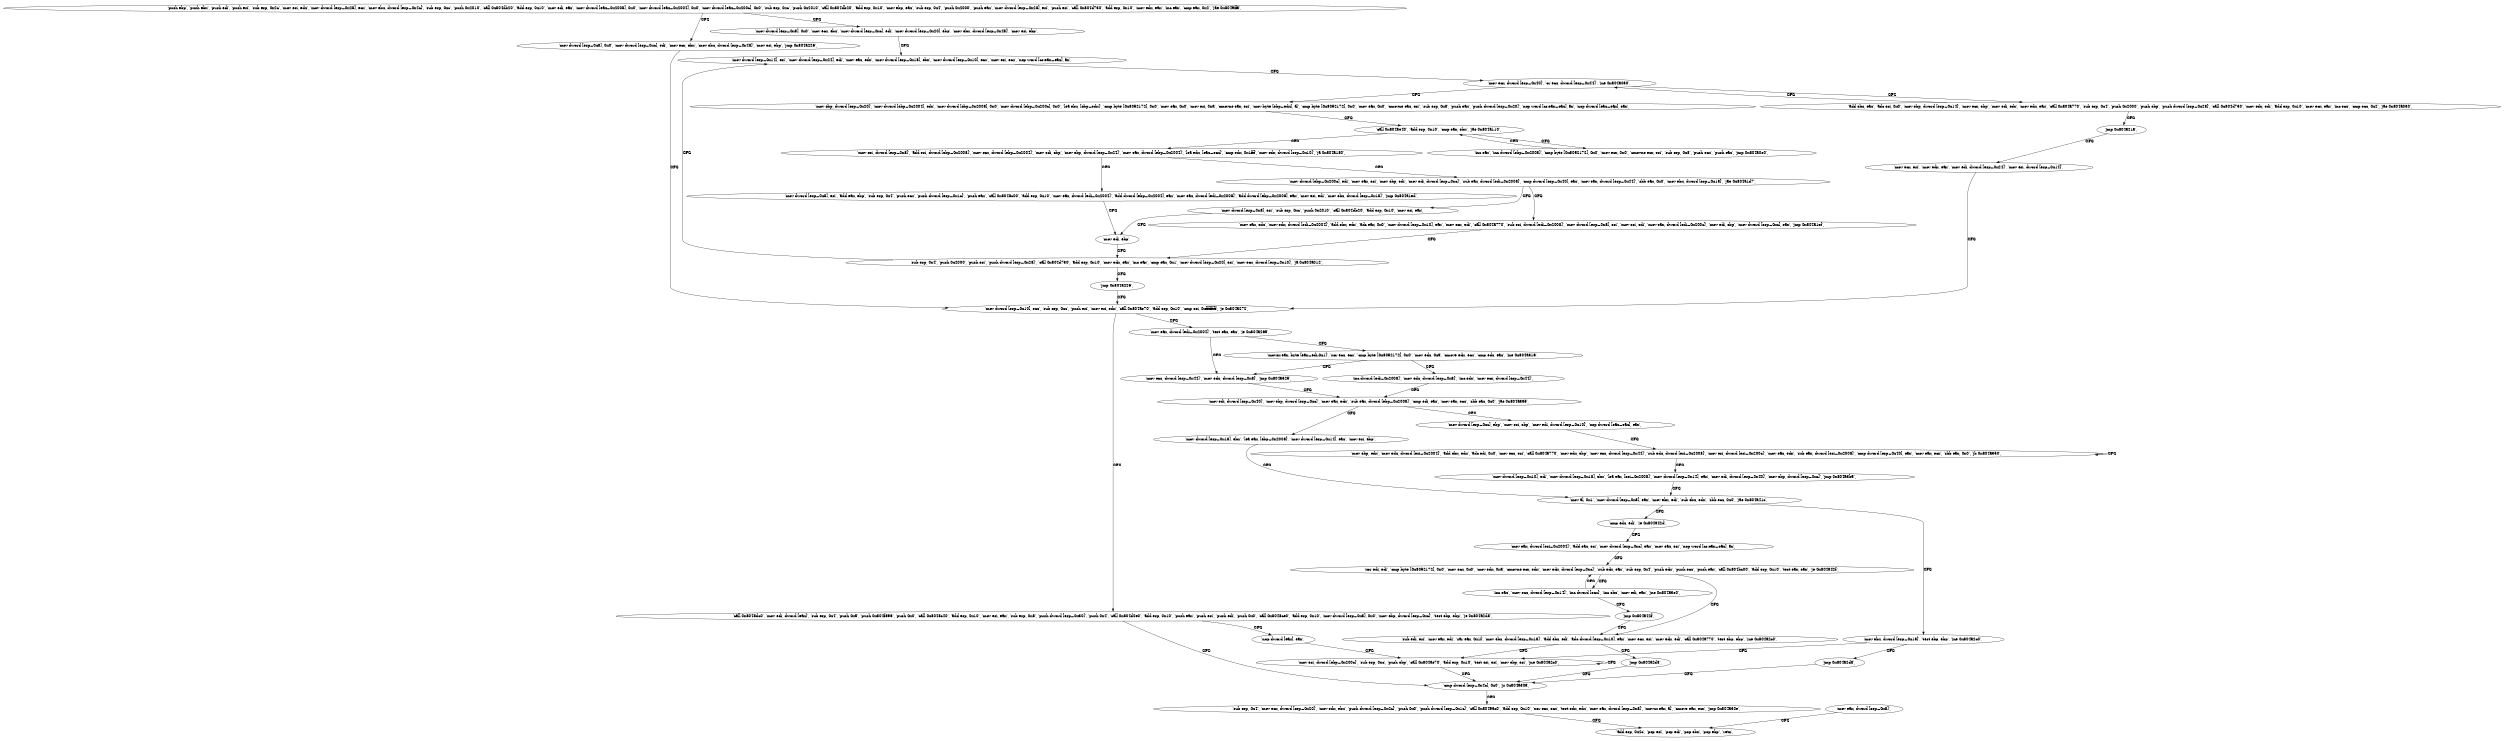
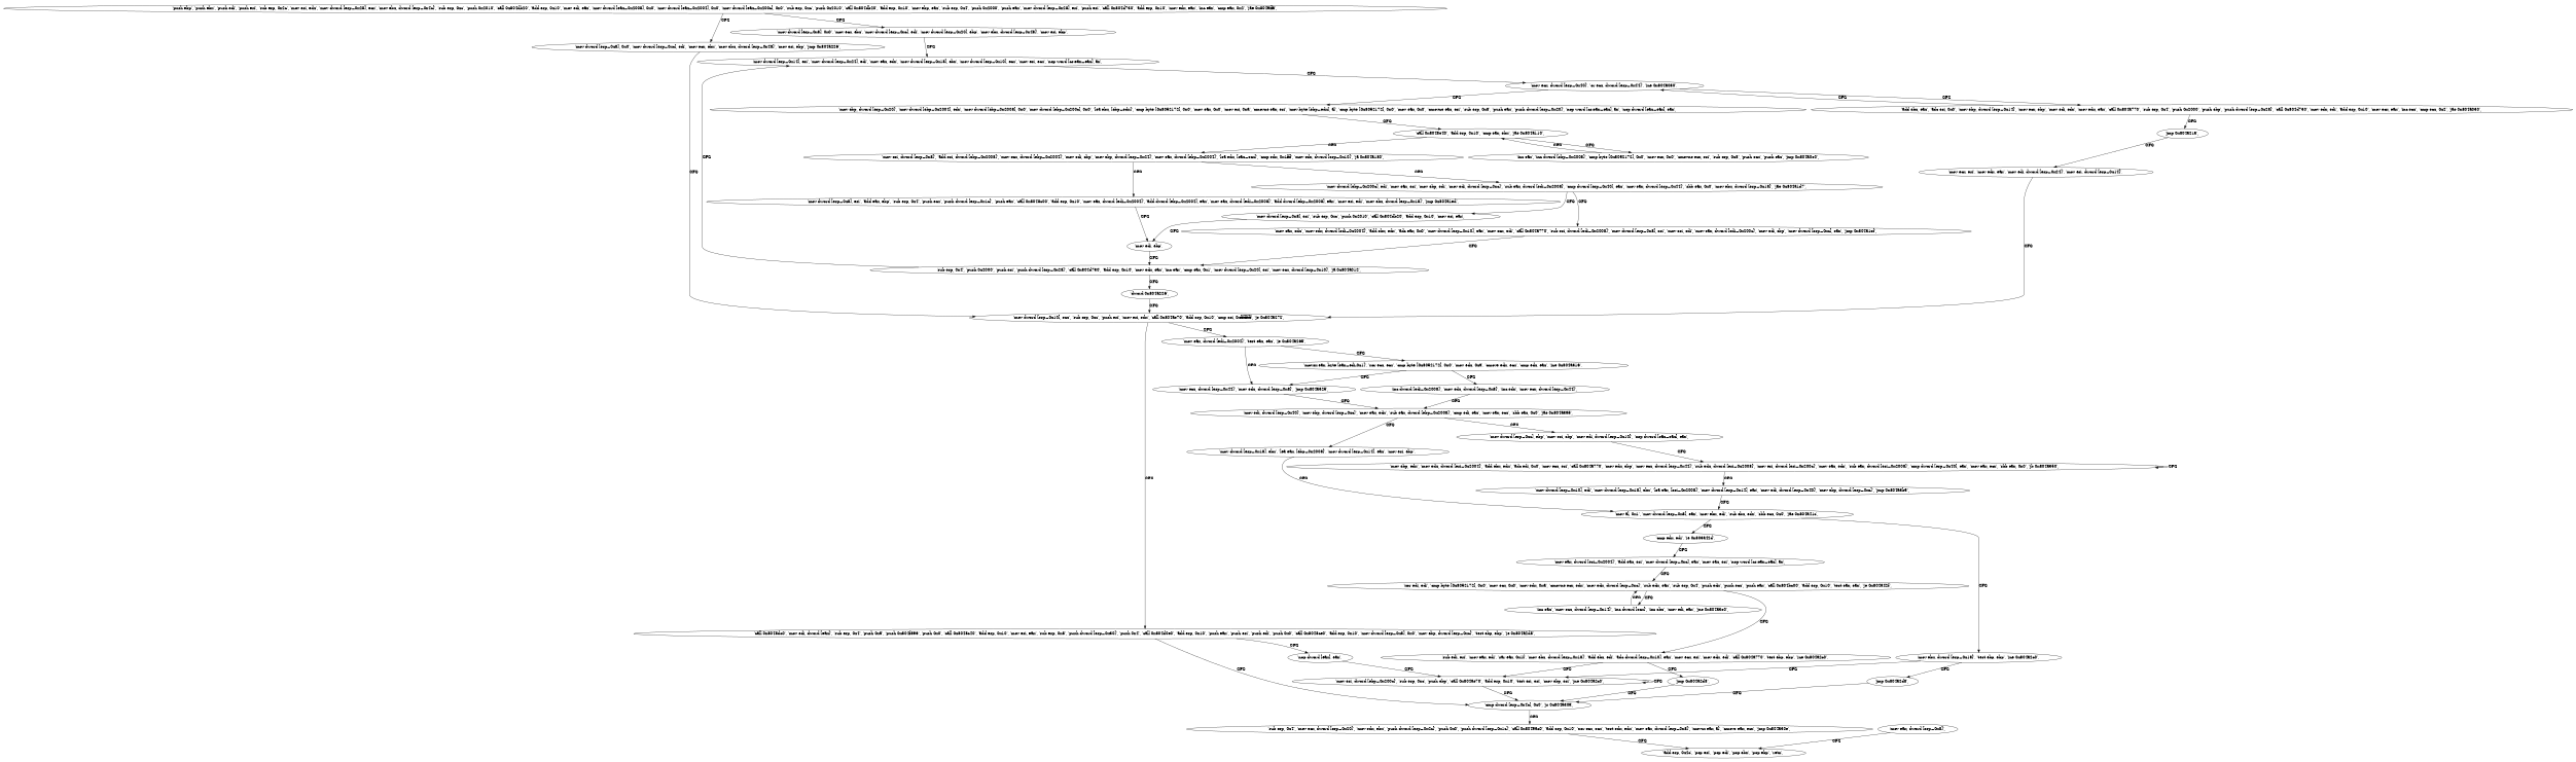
  digraph {
    n1 [label="'push ebp', 'push ebx', 'push edi', 'push esi', 'sub esp, 0x2c', 'mov esi, edx', 'mov dword [esp+0x28], ecx', 'mov ebx, dword [esp+0x4c]', 'sub esp, 0xc', 'push 0x2010', 'call 0x804db20', 'add esp, 0x10', 'mov edi, eax', 'mov dword [eax+0x2008], 0x0', 'mov dword [eax+0x2004], 0x0', 'mov dword [eax+0x200c], 0x0', 'sub esp, 0xc', 'push 0x2010', 'call 0x804db20', 'add esp, 0x10', 'mov ebp, eax', 'sub esp, 0x4', 'push 0x2000', 'push eax', 'mov dword [esp+0x28], esi', 'push esi', 'call 0x804d730', 'add esp, 0x10', 'mov edx, eax', 'inc eax', 'cmp eax, 0x2', 'jae 0x8049ffa', "]
    n2 [label="'mov dword [esp+0x8], 0x0', 'mov ecx, ebx', 'mov dword [esp+0xc], edi', 'mov dword [esp+0x20], ebp', 'mov ebx, dword [esp+0x48]', 'mov esi, ebp', "]
    n3 [label="'mov dword [esp+0x8], 0x0', 'mov dword [esp+0xc], edi', 'mov ecx, ebx', 'mov ebx, dword [esp+0x48]', 'mov esi, ebp', 'jmp 0x804a226', "]
    n4 [label="'mov dword [esp+0x14], esi', 'mov dword [esp+0x24], edi', 'mov eax, edx', 'mov dword [esp+0x18], ebx', 'mov dword [esp+0x10], ecx', 'mov esi, ecx', 'nop word [cs:eax+eax], ax', "]
    n5 [label="'mov dword [esp+0x10], ecx', 'sub esp, 0xc', 'push esi', 'mov esi, edx', 'call 0x804ae70', 'add esp, 0x10', 'cmp esi, 0xffffffff', 'je 0x804a272', "]
    n6 [label="'mov ecx, dword [esp+0x40]', 'or ecx, dword [esp+0x44]', 'jne 0x804a080', "]
    n7 [label="'call 0x8048dc0', 'mov edi, dword [eax]', 'sub esp, 0x4', 'push 0x5', 'push 0x804f896', 'push 0x0', 'call 0x8048c40', 'add esp, 0x10', 'mov esi, eax', 'sub esp, 0x8', 'push dword [esp+0x30]', 'push 0x4', 'call 0x804d0e0', 'add esp, 0x10', 'push eax', 'push esi', 'push edi', 'push 0x0', 'call 0x8048ce0', 'add esp, 0x10', 'mov dword [esp+0x8], 0x0', 'mov ebp, dword [esp+0xc]', 'test ebp, ebp', 'je 0x804a2d8', "]
    n8 [label="'mov eax, dword [edi+0x2004]', 'test eax, eax', 'je 0x804a265', "]
    n9 [label="'mov ebp, dword [esp+0x20]', 'mov dword [ebp+0x2004], edx', 'mov dword [ebp+0x2008], 0x0', 'mov dword [ebp+0x200c], 0x0', 'lea ebx, [ebp+edx]', 'cmp byte [0x8052172], 0x0', 'mov eax, 0x0', 'mov esi, 0xa', 'cmovne eax, esi', 'mov byte [ebp+edx], al', 'cmp byte [0x8052172], 0x0', 'mov eax, 0x0', 'cmovne eax, esi', 'sub esp, 0x8', 'push eax', 'push dword [esp+0x20]', 'nop word [cs:eax+eax], ax', 'nop dword [eax+eax], eax', "]
    n10 [label="'add ebx, eax', 'adc esi, 0x0', 'mov ebp, dword [esp+0x14]', 'mov ecx, ebp', 'mov edi, edx', 'mov edx, eax', 'call 0x804a770', 'sub esp, 0x4', 'push 0x2000', 'push ebp', 'push dword [esp+0x28]', 'call 0x804d730', 'mov edx, edi', 'add esp, 0x10', 'mov ecx, eax', 'inc ecx', 'cmp ecx, 0x2', 'jae 0x804a030', "]
    n11 [label="'cmp dword [esp+0x4c], 0x0', 'js 0x804a30a', "]
    n12 [label="'nop dword [eax], eax', "]
    n13 [label="'mov ecx, dword [esp+0x44]', 'mov edx, dword [esp+0x8]', 'jmp 0x804a325', "]
    n14 [label="'movsx eax, byte [eax+edi-0x1]', 'xor ecx, ecx', 'cmp byte [0x8052172], 0x0', 'mov edx, 0xa', 'cmove edx, ecx', 'cmp edx, eax', 'jne 0x804a316', "]
    n15 [label="'call 0x8048e40', 'add esp, 0x10', 'cmp eax, ebx', 'jae 0x804a110', "]
    n16 [label="'mov esi, dword [esp+0x8]', 'add esi, dword [ebp+0x2008]', 'mov ecx, dword [ebp+0x2004]', 'mov edi, ebp', 'mov ebp, dword [esp+0x24]', 'mov eax, dword [ebp+0x2004]', 'lea edx, [eax+ecx]', 'cmp edx, 0x1fff', 'mov edx, dword [esp+0x10]', 'ja 0x804a180', "]
    n17 [label="'inc eax', 'inc dword [ebp+0x2008]', 'cmp byte [0x8052172], 0x0', 'mov ecx, 0x0', 'cmovne ecx, esi', 'sub esp, 0x8', 'push ecx', 'push eax', 'jmp 0x804a0e0', "]
    n18 [label="'mov dword [ebp+0x200c], edi', 'mov eax, esi', 'mov ebp, edi', 'mov edi, dword [esp+0xc]', 'sub eax, dword [edi+0x2008]', 'cmp dword [esp+0x40], eax', 'mov eax, dword [esp+0x44]', 'sbb eax, 0x0', 'mov ebx, dword [esp+0x18]', 'jae 0x804a1d7', "]
    n19 [label="'mov dword [esp+0x8], esi', 'add eax, ebp', 'sub esp, 0x4', 'push ecx', 'push dword [esp+0x1c]', 'push eax', 'call 0x8048c00', 'add esp, 0x10', 'mov eax, dword [edi+0x2004]', 'add dword [ebp+0x2004], eax', 'mov eax, dword [edi+0x2008]', 'add dword [ebp+0x2008], eax', 'mov esi, edi', 'mov ebx, dword [esp+0x18]', 'jmp 0x804a1ed', "]
    n20 [label="'jmp 0x804a21a', "]
    n21 [label="'mov ecx, esi', 'mov edx, eax', 'mov edi, dword [esp+0x24]', 'mov esi, dword [esp+0x14]', "]
    n22 [label="'sub esp, 0x4', 'mov ecx, dword [esp+0x20]', 'mov edx, ebx', 'push dword [esp+0x2c]', 'push 0x0', 'push dword [esp+0x1c]', 'call 0x8049ac0', 'add esp, 0x10', 'xor ecx, ecx', 'test edx, edx', 'mov eax, dword [esp+0x8]', 'movzx eax, al', 'cmovs eax, ecx', 'jmp 0x804a30e', "]
    n23 [label="'mov esi, dword [ebp+0x200c]', 'sub esp, 0xc', 'push ebp', 'call 0x804ae70', 'add esp, 0x10', 'test esi, esi', 'mov ebp, esi', 'jne 0x804a2c0', "]
    n24 [label="'mov edi, dword [esp+0x40]', 'mov ebp, dword [esp+0xc]', 'mov eax, edx', 'sub eax, dword [ebp+0x2008]', 'cmp edi, eax', 'mov eax, ecx', 'sbb eax, 0x0', 'jae 0x804a3a5', "]
    n25 [label="'inc dword [edi+0x2008]', 'mov edx, dword [esp+0x8]', 'inc edx', 'mov ecx, dword [esp+0x44]', "]
    n26 [label="'mov dword [esp+0x8], esi', 'sub esp, 0xc', 'push 0x2010', 'call 0x804db20', 'add esp, 0x10', 'mov esi, eax', "]
    n27 [label="'mov eax, edx', 'mov edx, dword [edi+0x2004]', 'add ebx, edx', 'adc eax, 0x0', 'mov dword [esp+0x10], eax', 'mov ecx, edi', 'call 0x804a770', 'sub esi, dword [edi+0x2008]', 'mov dword [esp+0x8], esi', 'mov esi, edi', 'mov eax, dword [edi+0x200c]', 'mov edi, ebp', 'mov dword [esp+0xc], eax', 'jmp 0x804a1ef', "]
    n28 [label="'mov edi, ebp', "]
    n29 [label="'sub esp, 0x4', 'push 0x2000', 'push esi', 'push dword [esp+0x28]', 'call 0x804d730', 'add esp, 0x10', 'mov edx, eax', 'inc eax', 'cmp eax, 0x1', 'mov dword [esp+0x20], esi', 'mov ecx, dword [esp+0x10]', 'ja 0x804a012', "]
    n30 [label="'mov eax, dword [esp+0x8]', "]
    n31 [label="'add esp, 0x2c', 'pop esi', 'pop edi', 'pop ebx', 'pop ebp', 'retn', "]
    n32 [label="'mov dword [esp+0x18], ebx', 'lea eax, [ebp+0x2008]', 'mov dword [esp+0x14], eax', 'mov esi, ebp', "]
    n33 [label="'mov dword [esp+0xc], ebp', 'mov esi, ebp', 'mov edi, dword [esp+0x10]', 'nop dword [eax+eax], eax', "]
-   n34 [label="'jmp 0x804a226', "]
+   n34 [label="'dword 0x804a226',"]
    n35 [label="'mov al, 0x1', 'mov dword [esp+0x8], eax', 'mov ebx, edi', 'sub ebx, edx', 'sbb ecx, 0x0', 'jae 0x804a41c', "]
    n36 [label="'mov ebp, edx', 'mov edx, dword [esi+0x2004]', 'add ebx, edx', 'adc edi, 0x0', 'mov ecx, esi', 'call 0x804a770', 'mov edx, ebp', 'mov ecx, dword [esp+0x44]', 'sub edx, dword [esi+0x2008]', 'mov esi, dword [esi+0x200c]', 'mov eax, edx', 'sub eax, dword [esi+0x2008]', 'cmp dword [esp+0x40], eax', 'mov eax, ecx', 'sbb eax, 0x0', 'jb 0x804a350', "]
    n37 [label="'mov ebx, dword [esp+0x18]', 'test ebp, ebp', 'jne 0x804a2c0', "]
-   n38 [label="'cmp edx, edi', 'je 0x804a42d', "]
+   n38 [label="'cmp edx, edi', 'je 0x803a42d',"]
    n39 [label="'mov dword [esp+0x10], edi', 'mov dword [esp+0x18], ebx', 'lea eax, [esi+0x2008]', 'mov dword [esp+0x14], eax', 'mov edi, dword [esp+0x40]', 'mov ebp, dword [esp+0xc]', 'jmp 0x804a3b5', "]
    n40 [label="'jmp 0x804a2d8', "]
    n41 [label="'mov eax, dword [esi+0x2004]', 'add eax, esi', 'mov dword [esp+0xc], eax', 'mov eax, esi', 'nop word [cs:eax+eax], ax', "]
    n42 [label="'xor edi, edi', 'cmp byte [0x8052172], 0x0', 'mov ecx, 0x0', 'mov edx, 0xa', 'cmovne ecx, edx', 'mov edx, dword [esp+0xc]', 'sub edx, eax', 'sub esp, 0x4', 'push edx', 'push ecx', 'push eax', 'call 0x804bc00', 'add esp, 0x10', 'test eax, eax', 'je 0x804a42f', "]
    n43 [label="'sub edi, esi', 'mov eax, edi', 'sar eax, 0x1f', 'mov ebx, dword [esp+0x18]', 'add ebx, edi', 'adc dword [esp+0x10], eax', 'mov ecx, esi', 'mov edx, edi', 'call 0x804a770', 'test ebp, ebp', 'jne 0x804a2c0', "]
    n44 [label="'jmp 0x804a2d8', "]
    n45 [label="'inc eax', 'mov ecx, dword [esp+0x14]', 'inc dword [ecx]', 'inc ebx', 'mov edi, eax', 'jne 0x804a3e0', "]
-   n46 [label="'jmp 0x804a42f', "]
    n1 -> n2 [label=CFG]
    n1 -> n3 [label=CFG]
    n2 -> n4 [label=CFG]
    n3 -> n5 [label=CFG]
    n4 -> n6 [label=CFG]
    n5 -> n7 [label=CFG]
    n5 -> n8 [label=CFG]
    n6 -> n9 [label=CFG]
    n6 -> n10 [label=CFG]
    n7 -> n11 [label=CFG]
    n7 -> n12 [label=CFG]
    n8 -> n13 [label=CFG]
    n8 -> n14 [label=CFG]
    n9 -> n15 [label=CFG]
    n10 -> n6 [label=CFG]
    n10 -> n20 [label=CFG]
    n11 -> n22 [label=CFG]
    n12 -> n23 [label=CFG]
    n13 -> n24 [label=CFG]
    n14 -> n13 [label=CFG]
    n14 -> n25 [label=CFG]
    n15 -> n16 [label=CFG]
    n15 -> n17 [label=CFG]
    n16 -> n18 [label=CFG]
    n16 -> n19 [label=CFG]
    n17 -> n15 [label=CFG]
    n18 -> n26 [label=CFG]
    n18 -> n27 [label=CFG]
    n19 -> n28 [label=CFG]
    n20 -> n21 [label=CFG]
    n21 -> n5 [label=CFG]
    n22 -> n31 [label=CFG]
    n23 -> n11 [label=CFG]
    n23 -> n23 [label=CFG]
    n24 -> n32 [label=CFG]
    n24 -> n33 [label=CFG]
    n25 -> n24 [label=CFG]
    n26 -> n28 [label=CFG]
    n27 -> n29 [label=CFG]
    n28 -> n29 [label=CFG]
    n29 -> n4 [label=CFG]
    n29 -> n34 [label=CFG]
    n30 -> n31 [label=CFG]
    n32 -> n35 [label=CFG]
    n33 -> n36 [label=CFG]
    n34 -> n5 [label=CFG]
    n35 -> n37 [label=CFG]
    n35 -> n38 [label=CFG]
    n36 -> n36 [label=CFG]
    n36 -> n39 [label=CFG]
    n37 -> n23 [label=CFG]
    n37 -> n40 [label=CFG]
    n38 -> n41 [label=CFG]
    n39 -> n35 [label=CFG]
    n40 -> n11 [label=CFG]
    n41 -> n42 [label=CFG]
    n42 -> n43 [label=CFG]
    n42 -> n45 [label=CFG]
    n43 -> n23 [label=CFG]
    n43 -> n44 [label=CFG]
    n44 -> n11 [label=CFG]
    n45 -> n42 [label=CFG]
-   n45 -> n46 [label=CFG]
-   n46 -> n43 [label=CFG]
  }
